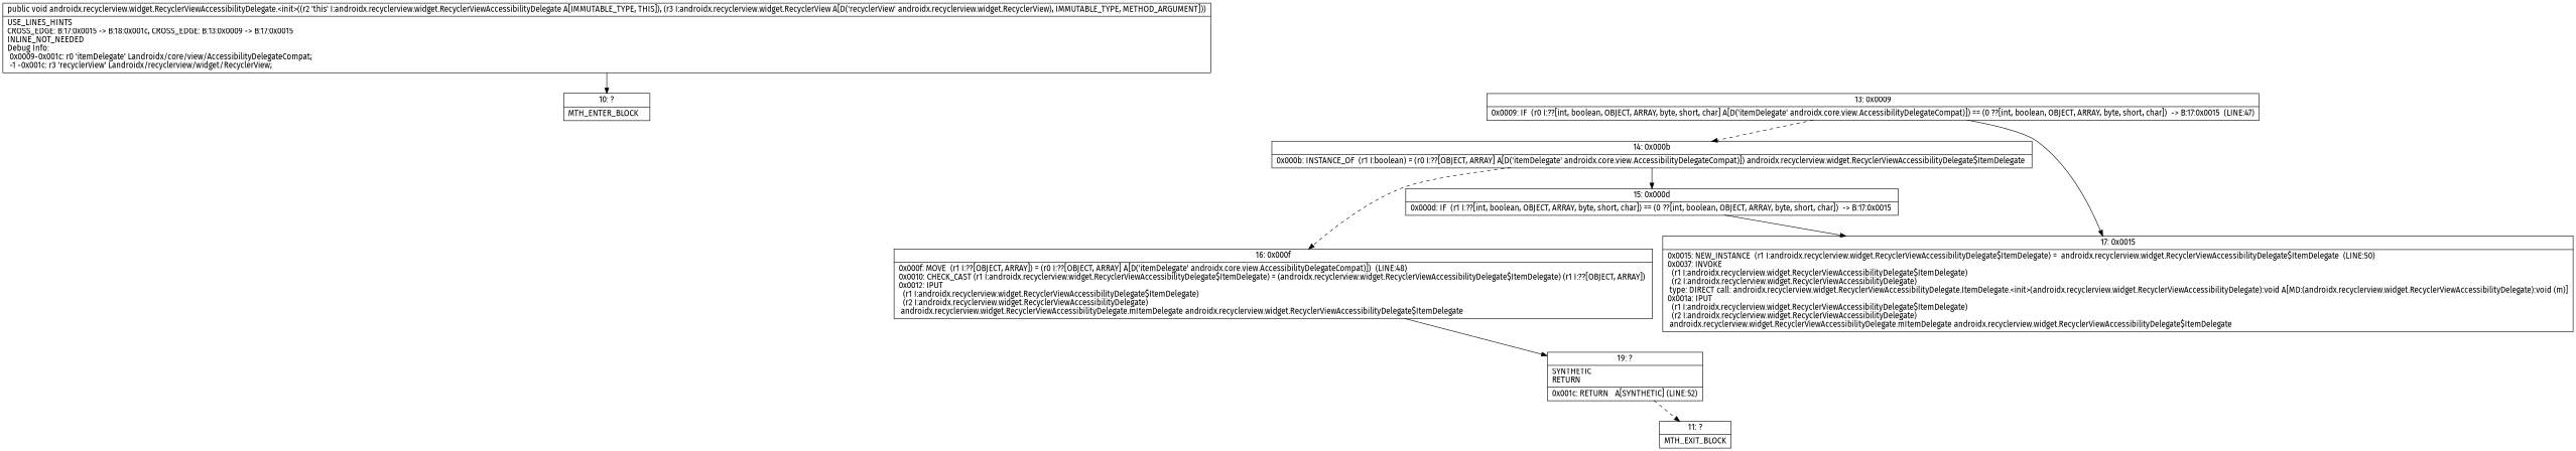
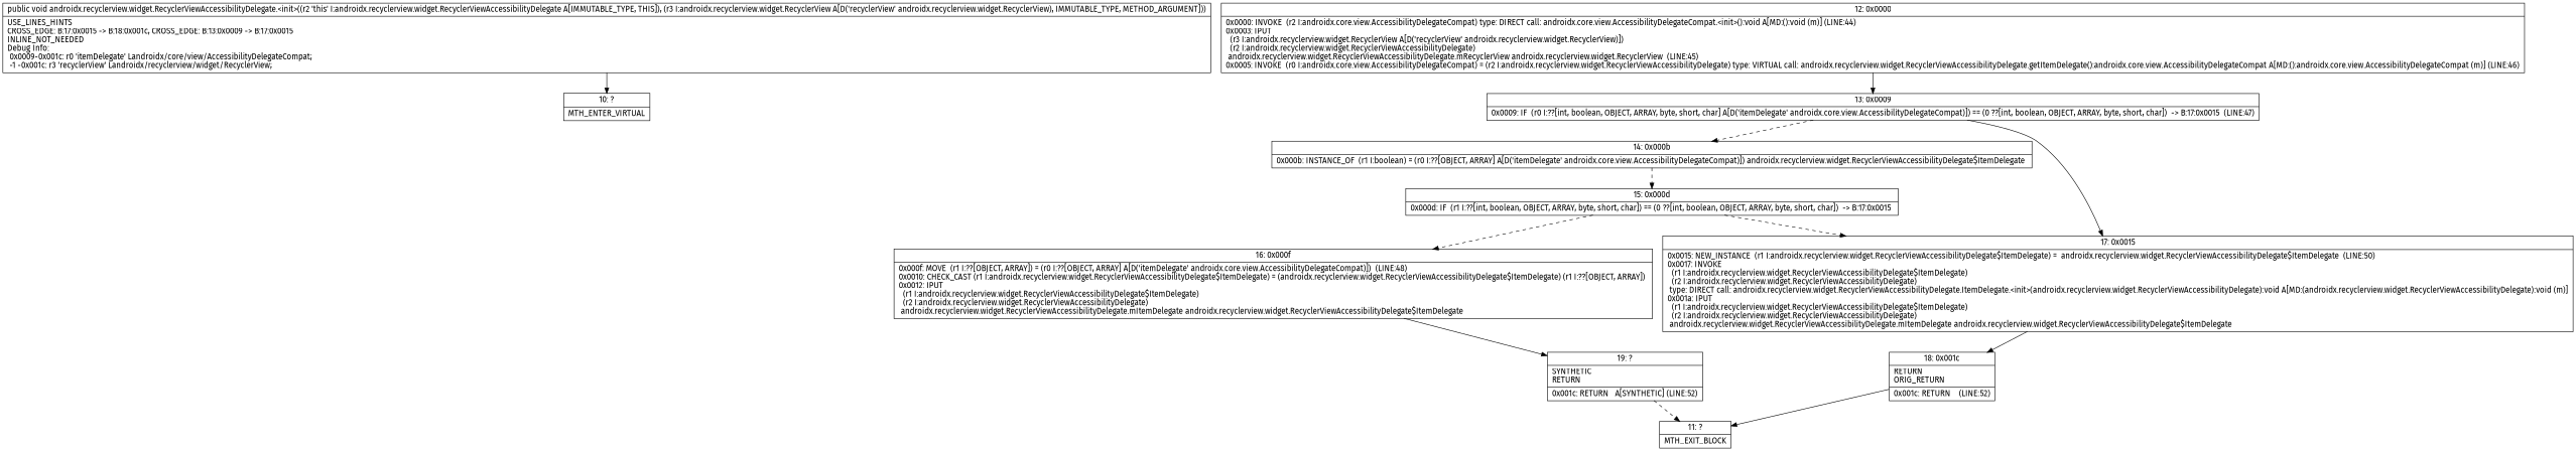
  digraph {
    fontname="Fira Sans"
    node [fontname="Fira Sans" shape=record]
    edge [fontname="Fira Sans"]
-   n1 [label="{10\:\ ?|MTH_ENTER_BLOCK\l}"]
+   n1 [label="{10\:\ ?|MTH_ENTER_VIRTUAL\l}"]
+   n2 [label="{12\:\ 0x0000|0x0000: INVOKE  (r2 I:androidx.core.view.AccessibilityDelegateCompat) type: DIRECT call: androidx.core.view.AccessibilityDelegateCompat.\<init\>():void A[MD:():void (m)] (LINE:44)\l0x0003: IPUT  \l  (r3 I:androidx.recyclerview.widget.RecyclerView A[D('recyclerView' androidx.recyclerview.widget.RecyclerView)])\l  (r2 I:androidx.recyclerview.widget.RecyclerViewAccessibilityDelegate)\l androidx.recyclerview.widget.RecyclerViewAccessibilityDelegate.mRecyclerView androidx.recyclerview.widget.RecyclerView  (LINE:45)\l0x0005: INVOKE  (r0 I:androidx.core.view.AccessibilityDelegateCompat) = (r2 I:androidx.recyclerview.widget.RecyclerViewAccessibilityDelegate) type: VIRTUAL call: androidx.recyclerview.widget.RecyclerViewAccessibilityDelegate.getItemDelegate():androidx.core.view.AccessibilityDelegateCompat A[MD:():androidx.core.view.AccessibilityDelegateCompat (m)] (LINE:46)\l}"]
    n3 [label="{13\:\ 0x0009|0x0009: IF  (r0 I:??[int, boolean, OBJECT, ARRAY, byte, short, char] A[D('itemDelegate' androidx.core.view.AccessibilityDelegateCompat)]) == (0 ??[int, boolean, OBJECT, ARRAY, byte, short, char])  \-\> B:17:0x0015  (LINE:47)\l}"]
    n4 [label="{14\:\ 0x000b|0x000b: INSTANCE_OF  (r1 I:boolean) = (r0 I:??[OBJECT, ARRAY] A[D('itemDelegate' androidx.core.view.AccessibilityDelegateCompat)]) androidx.recyclerview.widget.RecyclerViewAccessibilityDelegate$ItemDelegate \l}"]
-   n5 [label="{17\:\ 0x0015|0x0015: NEW_INSTANCE  (r1 I:androidx.recyclerview.widget.RecyclerViewAccessibilityDelegate$ItemDelegate) =  androidx.recyclerview.widget.RecyclerViewAccessibilityDelegate$ItemDelegate  (LINE:50)\l0x0037: INVOKE  \l  (r1 I:androidx.recyclerview.widget.RecyclerViewAccessibilityDelegate$ItemDelegate)\l  (r2 I:androidx.recyclerview.widget.RecyclerViewAccessibilityDelegate)\l type: DIRECT call: androidx.recyclerview.widget.RecyclerViewAccessibilityDelegate.ItemDelegate.\<init\>(androidx.recyclerview.widget.RecyclerViewAccessibilityDelegate):void A[MD:(androidx.recyclerview.widget.RecyclerViewAccessibilityDelegate):void (m)]\l0x001a: IPUT  \l  (r1 I:androidx.recyclerview.widget.RecyclerViewAccessibilityDelegate$ItemDelegate)\l  (r2 I:androidx.recyclerview.widget.RecyclerViewAccessibilityDelegate)\l androidx.recyclerview.widget.RecyclerViewAccessibilityDelegate.mItemDelegate androidx.recyclerview.widget.RecyclerViewAccessibilityDelegate$ItemDelegate \l}"]
+   n5 [label="{17\:\ 0x0015|0x0015: NEW_INSTANCE  (r1 I:androidx.recyclerview.widget.RecyclerViewAccessibilityDelegate$ItemDelegate) =  androidx.recyclerview.widget.RecyclerViewAccessibilityDelegate$ItemDelegate  (LINE:50)\l0x0017: INVOKE  \l  (r1 I:androidx.recyclerview.widget.RecyclerViewAccessibilityDelegate$ItemDelegate)\l  (r2 I:androidx.recyclerview.widget.RecyclerViewAccessibilityDelegate)\l type: DIRECT call: androidx.recyclerview.widget.RecyclerViewAccessibilityDelegate.ItemDelegate.\<init\>(androidx.recyclerview.widget.RecyclerViewAccessibilityDelegate):void A[MD:(androidx.recyclerview.widget.RecyclerViewAccessibilityDelegate):void (m)]\l0x001a: IPUT  \l  (r1 I:androidx.recyclerview.widget.RecyclerViewAccessibilityDelegate$ItemDelegate)\l  (r2 I:androidx.recyclerview.widget.RecyclerViewAccessibilityDelegate)\l androidx.recyclerview.widget.RecyclerViewAccessibilityDelegate.mItemDelegate androidx.recyclerview.widget.RecyclerViewAccessibilityDelegate$ItemDelegate \l}"]
    n6 [label="{15\:\ 0x000d|0x000d: IF  (r1 I:??[int, boolean, OBJECT, ARRAY, byte, short, char]) == (0 ??[int, boolean, OBJECT, ARRAY, byte, short, char])  \-\> B:17:0x0015 \l}"]
+   n7 [label="{18\:\ 0x001c|RETURN\lORIG_RETURN\l|0x001c: RETURN    (LINE:52)\l}"]
    n8 [label="{16\:\ 0x000f|0x000f: MOVE  (r1 I:??[OBJECT, ARRAY]) = (r0 I:??[OBJECT, ARRAY] A[D('itemDelegate' androidx.core.view.AccessibilityDelegateCompat)])  (LINE:48)\l0x0010: CHECK_CAST (r1 I:androidx.recyclerview.widget.RecyclerViewAccessibilityDelegate$ItemDelegate) = (androidx.recyclerview.widget.RecyclerViewAccessibilityDelegate$ItemDelegate) (r1 I:??[OBJECT, ARRAY]) \l0x0012: IPUT  \l  (r1 I:androidx.recyclerview.widget.RecyclerViewAccessibilityDelegate$ItemDelegate)\l  (r2 I:androidx.recyclerview.widget.RecyclerViewAccessibilityDelegate)\l androidx.recyclerview.widget.RecyclerViewAccessibilityDelegate.mItemDelegate androidx.recyclerview.widget.RecyclerViewAccessibilityDelegate$ItemDelegate \l}"]
    n9 [label="{19\:\ ?|SYNTHETIC\lRETURN\l|0x001c: RETURN   A[SYNTHETIC] (LINE:52)\l}"]
    n10 [label="{11\:\ ?|MTH_EXIT_BLOCK\l}"]
    n11 [label="{public void androidx.recyclerview.widget.RecyclerViewAccessibilityDelegate.\<init\>((r2 'this' I:androidx.recyclerview.widget.RecyclerViewAccessibilityDelegate A[IMMUTABLE_TYPE, THIS]), (r3 I:androidx.recyclerview.widget.RecyclerView A[D('recyclerView' androidx.recyclerview.widget.RecyclerView), IMMUTABLE_TYPE, METHOD_ARGUMENT]))  | USE_LINES_HINTS\lCROSS_EDGE: B:17:0x0015 \-\> B:18:0x001c, CROSS_EDGE: B:13:0x0009 \-\> B:17:0x0015\lINLINE_NOT_NEEDED\lDebug Info:\l  0x0009\-0x001c: r0 'itemDelegate' Landroidx\/core\/view\/AccessibilityDelegateCompat;\l  \-1 \-0x001c: r3 'recyclerView' Landroidx\/recyclerview\/widget\/RecyclerView;\l}"]
+   n2 -> n3
    n3 -> n4 [style=dashed]
    n3 -> n5
-   n4 -> n6
-   n6 -> n5
-   n4 -> n8 [style=dashed]
+   n4 -> n6 [style=dashed]
+   n5 -> n7
+   n6 -> n5 [style=dashed]
+   n6 -> n8 [style=dashed]
+   n7 -> n10
    n8 -> n9
    n9 -> n10 [style=dashed]
    n11 -> n1
  }
